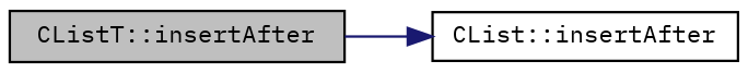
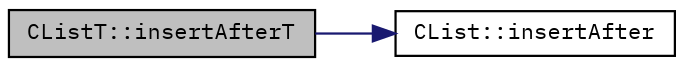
  digraph {
    rankdir=LR
    fontname="IBM Plex Mono"
    node [color=black fontname="IBM Plex Mono" fontsize=10 shape=record style=filled]
-   n1 [fillcolor=grey75 fontcolor=black height=0.2 label="CListT::insertAfter" width=0.4]
+   n1 [fillcolor=grey75 fontcolor=black height=0.2 label="CListT::insertAfterT" width=0.4]
    n2 [fillcolor=white height=0.2 label="CList::insertAfter" width=0.4]
    n1 -> n2 [color=midnightblue fontname="IBM Plex Mono" fontsize=10 labelfontname=Helvetica labelfontsize=10 style=solid]
  }
